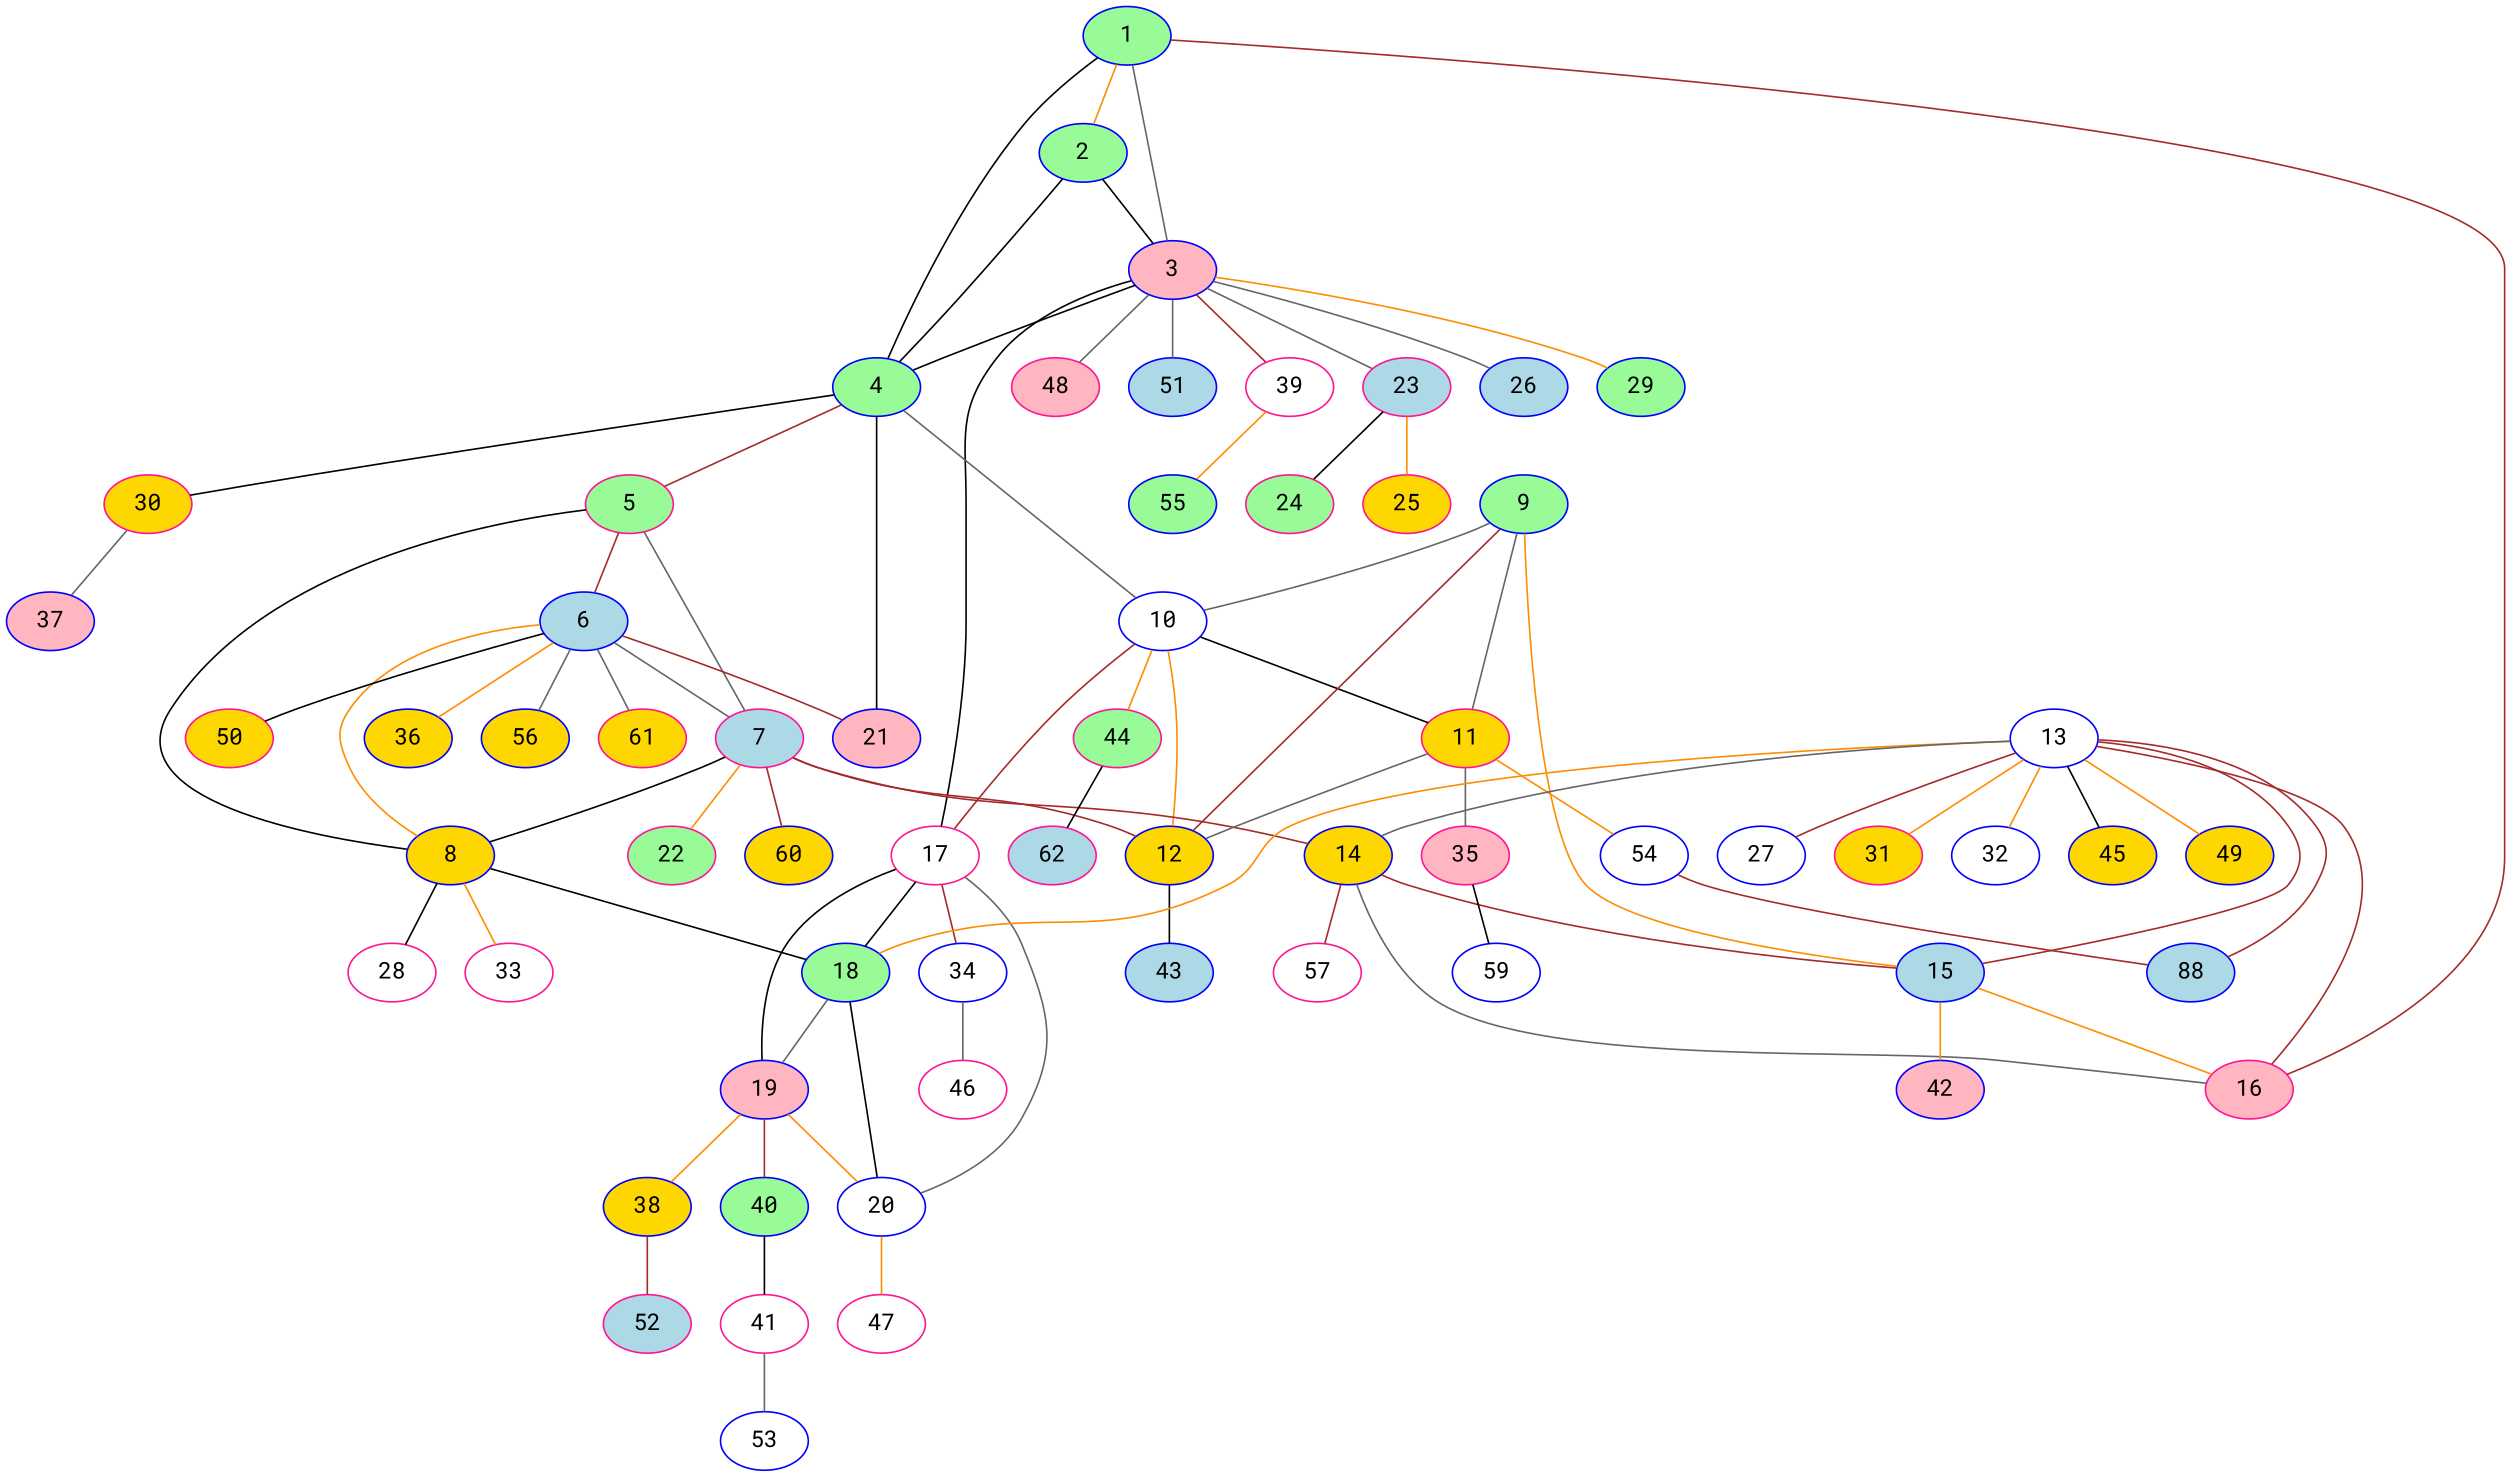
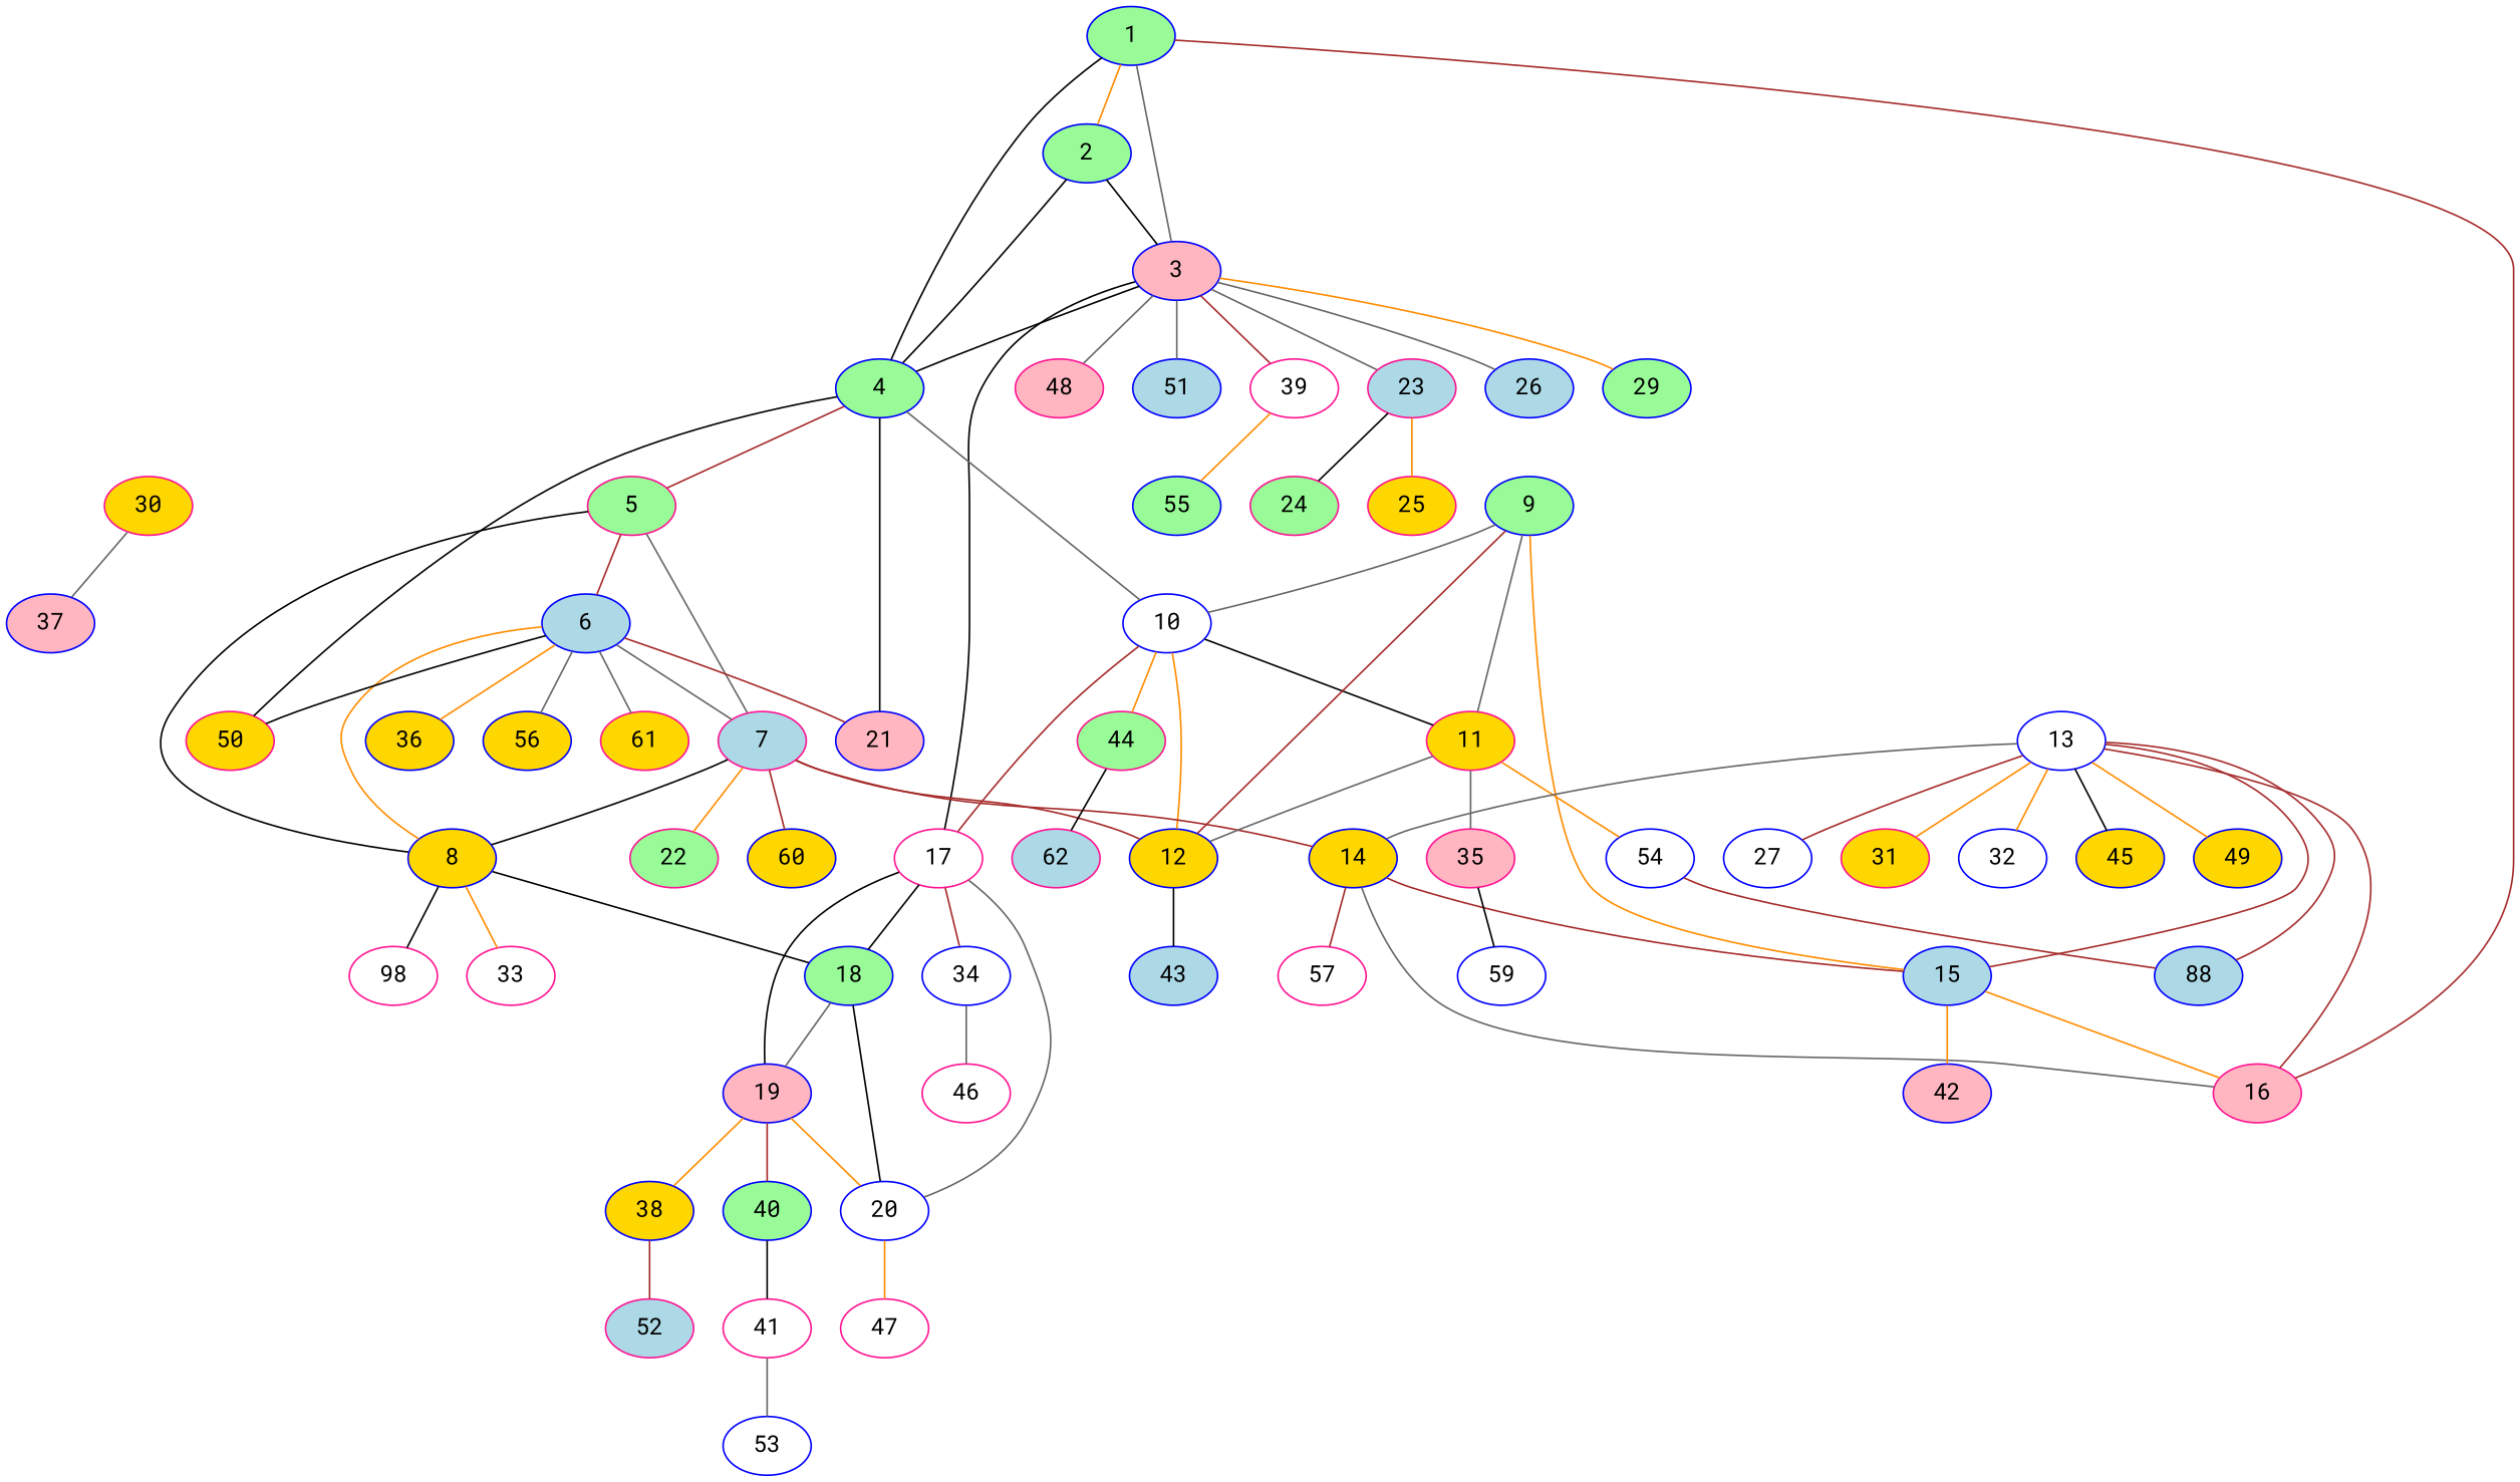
  graph {
    fontname="Roboto Mono"
    node [color=blue fillcolor=white fontname="Roboto Mono" style=filled]
    edge [color=black fontname="Roboto Mono" weight=1.0]
    1 [fillcolor=palegreen]
    2 [fillcolor=palegreen]
    3 [fillcolor=lightpink]
    4 [fillcolor=palegreen]
    16 [color=deeppink fillcolor=lightpink]
    17 [color=deeppink]
    23 [color=deeppink fillcolor=lightblue]
    26 [fillcolor=lightblue]
    29 [fillcolor=palegreen]
    39 [color=deeppink]
    48 [color=deeppink fillcolor=lightpink]
    51 [fillcolor=lightblue]
    5 [color=deeppink fillcolor=palegreen]
    10
    21 [fillcolor=lightpink]
    30 [color=deeppink fillcolor=gold]
    18 [fillcolor=palegreen]
    19 [fillcolor=lightpink]
    20
    34
    24 [color=deeppink fillcolor=palegreen]
    25 [color=deeppink fillcolor=gold]
    55 [fillcolor=palegreen]
    6 [fillcolor=lightblue]
    7 [color=deeppink fillcolor=lightblue]
    8 [fillcolor=gold]
    12 [fillcolor=gold]
    11 [color=deeppink fillcolor=gold]
    44 [color=deeppink fillcolor=palegreen]
    37 [fillcolor=lightpink]
    36 [fillcolor=gold]
    50 [color=deeppink fillcolor=gold]
    56 [fillcolor=gold]
    61 [color=deeppink fillcolor=gold]
    14 [fillcolor=gold]
    22 [color=deeppink fillcolor=palegreen]
    60 [fillcolor=gold]
-   28 [color=deeppink]
+   28 [color=deeppink label=98]
    33 [color=deeppink]
    43 [fillcolor=lightblue]
    15 [fillcolor=lightblue]
    57 [color=deeppink]
    9 [fillcolor=palegreen]
    35 [color=deeppink fillcolor=lightpink]
    54
    42 [fillcolor=lightpink]
    62 [color=deeppink fillcolor=lightblue]
    59
    n49 [fillcolor=lightblue label=88]
    13
    27
    31 [color=deeppink fillcolor=gold]
    32
    45 [fillcolor=gold]
    49 [fillcolor=gold]
    38 [fillcolor=gold]
    40 [fillcolor=palegreen]
    47 [color=deeppink]
    46 [color=deeppink]
    52 [color=deeppink fillcolor=lightblue]
    41 [color=deeppink]
    53
    1 -- 2 [color=darkorange]
    1 -- 3 [color=gray40]
    1 -- 4
    1 -- 16 [color=brown]
    2 -- 3
    2 -- 4
    3 -- 4
    3 -- 17
    3 -- 23 [color=gray40]
    3 -- 26 [color=gray40]
    3 -- 29 [color=darkorange]
    3 -- 39 [color=brown]
    3 -- 48 [color=gray40]
    3 -- 51 [color=gray40]
    4 -- 5 [color=brown]
    4 -- 10 [color=gray40]
    4 -- 21
-   4 -- 30
+   4 -- 50
    17 -- 18
    17 -- 19
    17 -- 20 [color=gray40]
    17 -- 34 [color=brown]
    23 -- 24
    23 -- 25 [color=darkorange]
    39 -- 55 [color=darkorange]
    5 -- 6 [color=brown]
    5 -- 7 [color=gray40]
    5 -- 8
    10 -- 17 [color=brown]
    10 -- 12 [color=darkorange]
    10 -- 11
    10 -- 44 [color=darkorange]
    30 -- 37 [color=gray40]
    18 -- 19 [color=gray40]
    18 -- 20
    19 -- 20 [color=darkorange]
    19 -- 38 [color=darkorange]
    19 -- 40 [color=brown]
    20 -- 47 [color=darkorange]
    34 -- 46 [color=gray40]
    6 -- 21 [color=brown]
    6 -- 7 [color=gray40]
    6 -- 8 [color=darkorange]
    6 -- 36 [color=darkorange]
    6 -- 50
    6 -- 56 [color=gray40]
    6 -- 61 [color=gray40]
    7 -- 8
    7 -- 12 [color=brown]
    7 -- 14 [color=brown]
    7 -- 22 [color=darkorange]
    7 -- 60 [color=brown]
    8 -- 18
    8 -- 28
    8 -- 33 [color=darkorange]
    12 -- 43
    11 -- 12 [color=gray40]
    11 -- 35 [color=gray40]
    11 -- 54 [color=darkorange]
    44 -- 62
    14 -- 16 [color=gray40]
    14 -- 15 [color=brown]
    14 -- 57 [color=brown]
    15 -- 16 [color=darkorange]
    15 -- 42 [color=darkorange]
    9 -- 10 [color=gray40]
    9 -- 12 [color=brown]
    9 -- 11 [color=gray40]
    9 -- 15 [color=darkorange]
    35 -- 59
    54 -- n49 [color=brown]
    13 -- 16 [color=brown]
-   13 -- 18 [color=darkorange]
    13 -- 14 [color=gray40]
    13 -- 15 [color=brown]
    13 -- n49 [color=brown]
    13 -- 27 [color=brown]
    13 -- 31 [color=darkorange]
    13 -- 32 [color=darkorange]
    13 -- 45
    13 -- 49 [color=darkorange]
    38 -- 52 [color=brown]
    40 -- 41
    41 -- 53 [color=gray40]
  }
